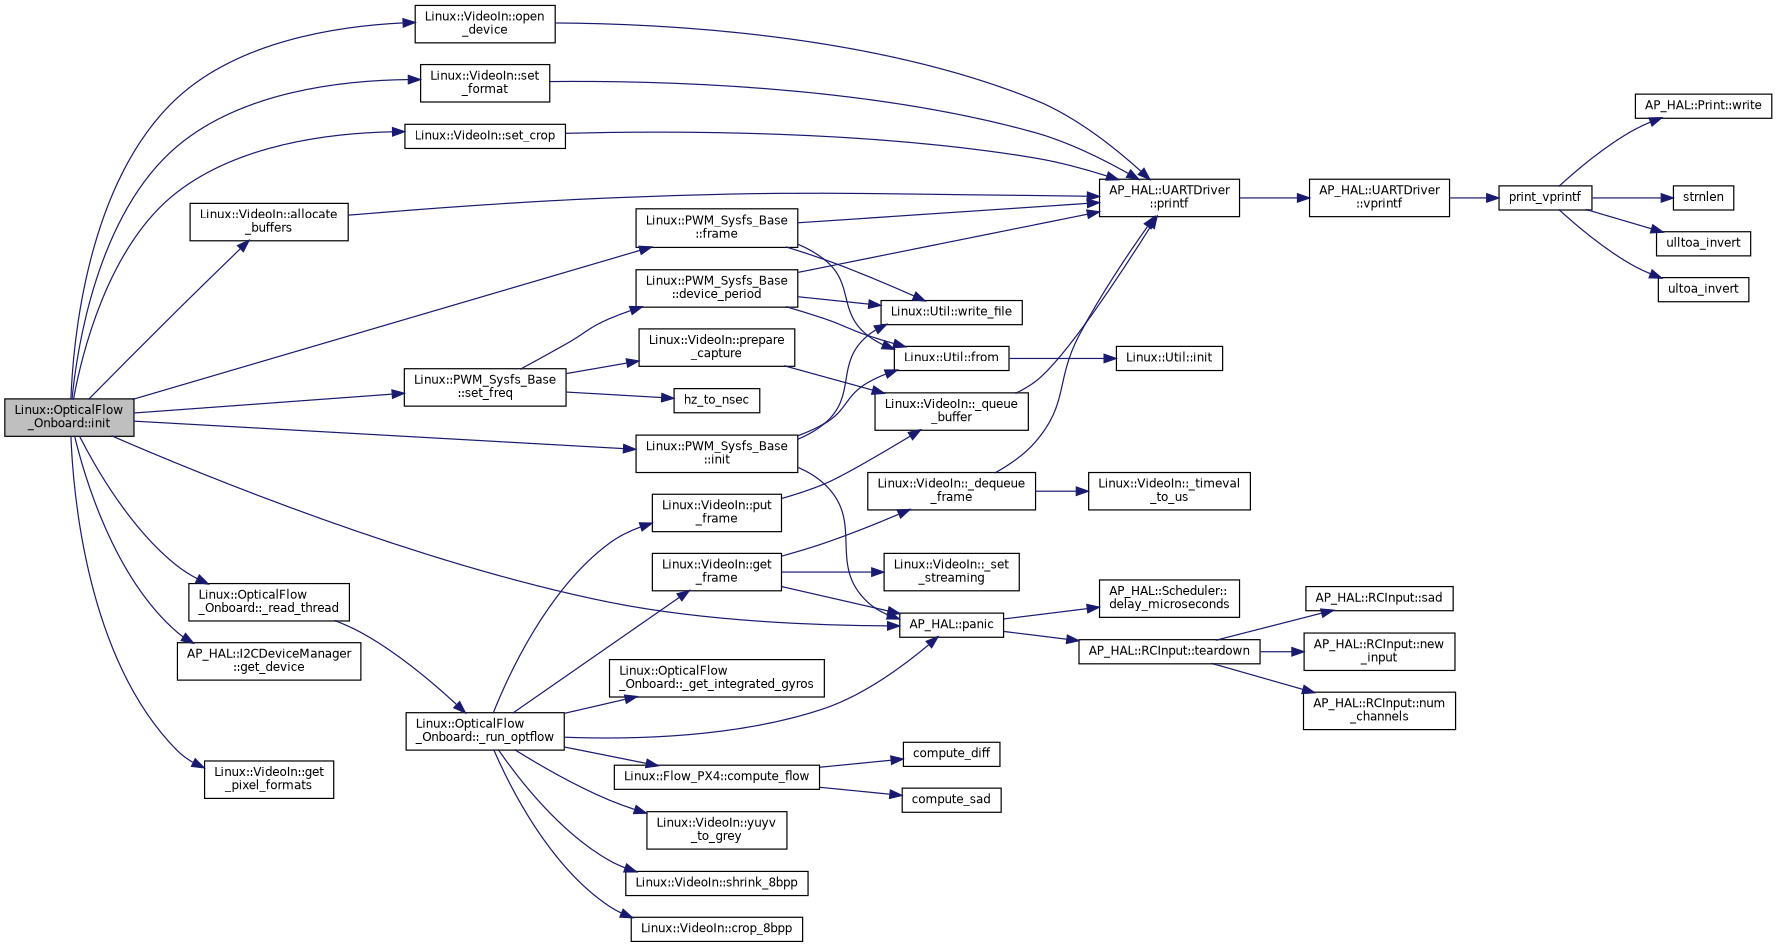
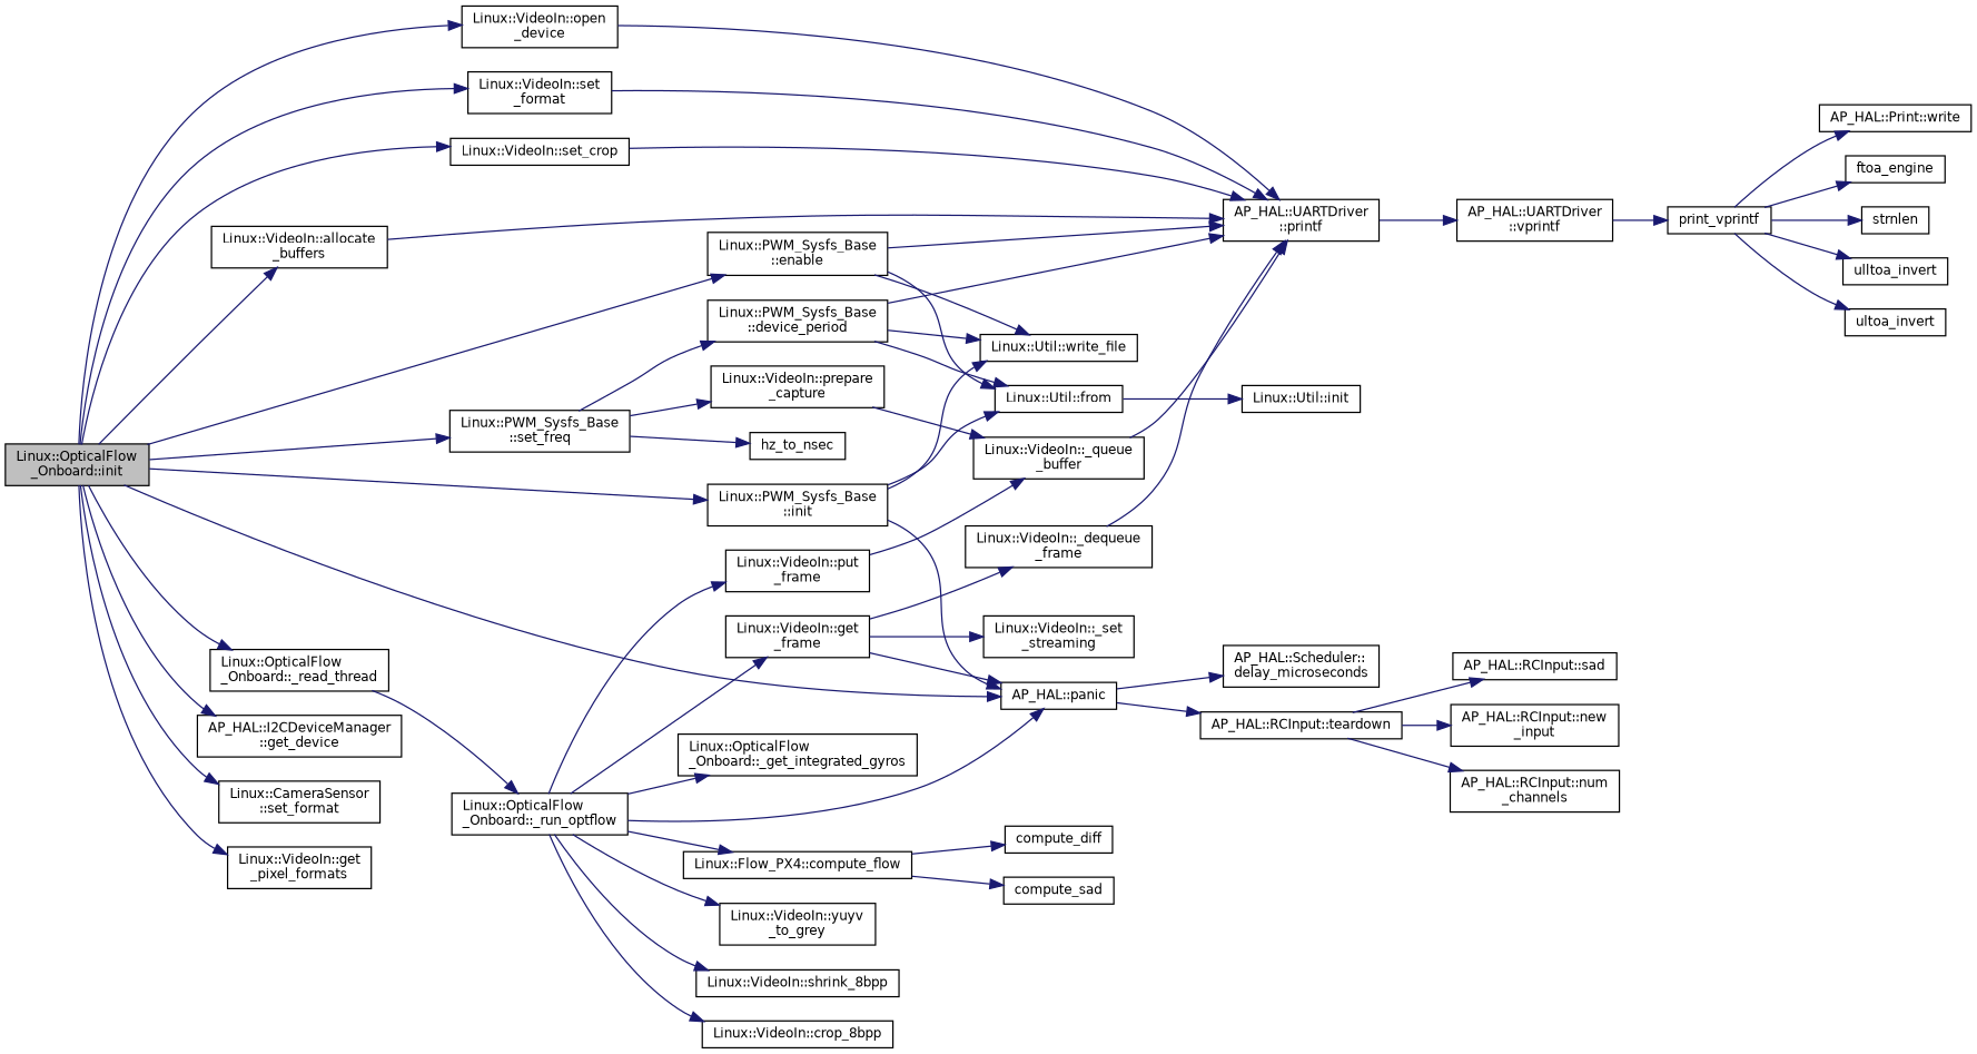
  digraph {
    rankdir=LR
    node [color=black fillcolor=white fontname=Helvetica fontsize=10 shape=record style=filled]
    edge [color=midnightblue fontname=Helvetica fontsize=10 labelfontname=Helvetica labelfontsize=10 style=solid]
    n1 [fillcolor=grey75 fontcolor=black height=0.2 label="Linux::OpticalFlow\l_Onboard::init" width=0.4]
    n2 [height=0.2 label="Linux::VideoIn::open\l_device" width=0.4]
    n3 [height=0.2 label="AP_HAL::panic" width=0.4]
    n4 [height=0.2 label="Linux::PWM_Sysfs_Base\l::init" width=0.4]
    n5 [height=0.2 label="Linux::PWM_Sysfs_Base\l::set_freq" width=0.4]
-   n6 [height=0.2 label="Linux::PWM_Sysfs_Base\l::frame" width=0.4]
+   n6 [height=0.2 label="Linux::PWM_Sysfs_Base\l::enable" width=0.4]
    n7 [height=0.2 label="AP_HAL::I2CDeviceManager\l::get_device" width=0.4]
+   n8 [height=0.2 label="Linux::CameraSensor\l::set_format" width=0.4]
    n9 [height=0.2 label="Linux::VideoIn::get\l_pixel_formats" width=0.4]
    n10 [height=0.2 label="Linux::VideoIn::set\l_format" width=0.4]
    n11 [height=0.2 label="Linux::VideoIn::set_crop" width=0.4]
    n12 [height=0.2 label="Linux::VideoIn::allocate\l_buffers" width=0.4]
    n13 [height=0.2 label="Linux::OpticalFlow\l_Onboard::_read_thread" width=0.4]
    n14 [height=0.2 label="AP_HAL::UARTDriver\l::printf" width=0.4]
    n15 [height=0.2 label="AP_HAL::RCInput::teardown" width=0.4]
    n16 [height=0.2 label="AP_HAL::Scheduler::\ldelay_microseconds" width=0.4]
    n17 [height=0.2 label="Linux::Util::from" width=0.4]
    n18 [height=0.2 label="Linux::Util::write_file" width=0.4]
    n19 [height=0.2 label="Linux::VideoIn::prepare\l_capture" width=0.4]
    n20 [height=0.2 label="Linux::PWM_Sysfs_Base\l::device_period" width=0.4]
    n21 [height=0.2 label=hz_to_nsec width=0.4]
    n22 [height=0.2 label="Linux::VideoIn::_queue\l_buffer" width=0.4]
    n23 [height=0.2 label="Linux::OpticalFlow\l_Onboard::_run_optflow" width=0.4]
    n24 [height=0.2 label="AP_HAL::UARTDriver\l::vprintf" width=0.4]
    n25 [height=0.2 label=print_vprintf width=0.4]
    n26 [height=0.2 label="AP_HAL::Print::write" width=0.4]
+   n27 [height=0.2 label=ftoa_engine width=0.4]
    n28 [height=0.2 label=strnlen width=0.4]
    n29 [height=0.2 label=ulltoa_invert width=0.4]
    n30 [height=0.2 label=ultoa_invert width=0.4]
    n31 [height=0.2 label="AP_HAL::RCInput::new\l_input" width=0.4]
    n32 [height=0.2 label="AP_HAL::RCInput::num\l_channels" width=0.4]
    n33 [height=0.2 label="AP_HAL::RCInput::sad" width=0.4]
    n34 [height=0.2 label="Linux::Util::init" width=0.4]
    n35 [height=0.2 label="Linux::VideoIn::get\l_frame" width=0.4]
    n36 [height=0.2 label="Linux::VideoIn::yuyv\l_to_grey" width=0.4]
    n37 [height=0.2 label="Linux::VideoIn::shrink_8bpp" width=0.4]
    n38 [height=0.2 label="Linux::VideoIn::crop_8bpp" width=0.4]
    n39 [height=0.2 label="Linux::OpticalFlow\l_Onboard::_get_integrated_gyros" width=0.4]
    n40 [height=0.2 label="Linux::Flow_PX4::compute_flow" width=0.4]
    n41 [height=0.2 label="Linux::VideoIn::put\l_frame" width=0.4]
    n42 [height=0.2 label="Linux::VideoIn::_set\l_streaming" width=0.4]
    n43 [height=0.2 label="Linux::VideoIn::_dequeue\l_frame" width=0.4]
    n44 [height=0.2 label=compute_diff width=0.4]
    n45 [height=0.2 label=compute_sad width=0.4]
-   n46 [height=0.2 label="Linux::VideoIn::_timeval\l_to_us" width=0.4]
    n1 -> n2
    n1 -> n3
    n1 -> n4
    n1 -> n5
    n1 -> n6
    n1 -> n7
+   n1 -> n8
    n1 -> n9
    n1 -> n10
    n1 -> n11
    n1 -> n12
    n1 -> n13
    n2 -> n14
    n3 -> n15
    n3 -> n16
    n4 -> n3
    n4 -> n17
    n4 -> n18
    n5 -> n19
    n5 -> n20
    n5 -> n21
    n6 -> n14
    n6 -> n17
    n6 -> n18
    n10 -> n14
    n11 -> n14
    n12 -> n14
    n13 -> n23
    n14 -> n24
    n15 -> n31
    n15 -> n32
    n15 -> n33
    n17 -> n34
    n19 -> n22
    n20 -> n14
    n20 -> n17
    n20 -> n18
    n22 -> n14
    n23 -> n3
    n23 -> n35
    n23 -> n36
    n23 -> n37
    n23 -> n38
    n23 -> n39
    n23 -> n40
    n23 -> n41
    n24 -> n25
    n25 -> n26
+   n25 -> n27
    n25 -> n28
    n25 -> n29
    n25 -> n30
    n35 -> n3
    n35 -> n42
    n35 -> n43
    n40 -> n44
    n40 -> n45
    n41 -> n22
    n43 -> n14
-   n43 -> n46
  }
